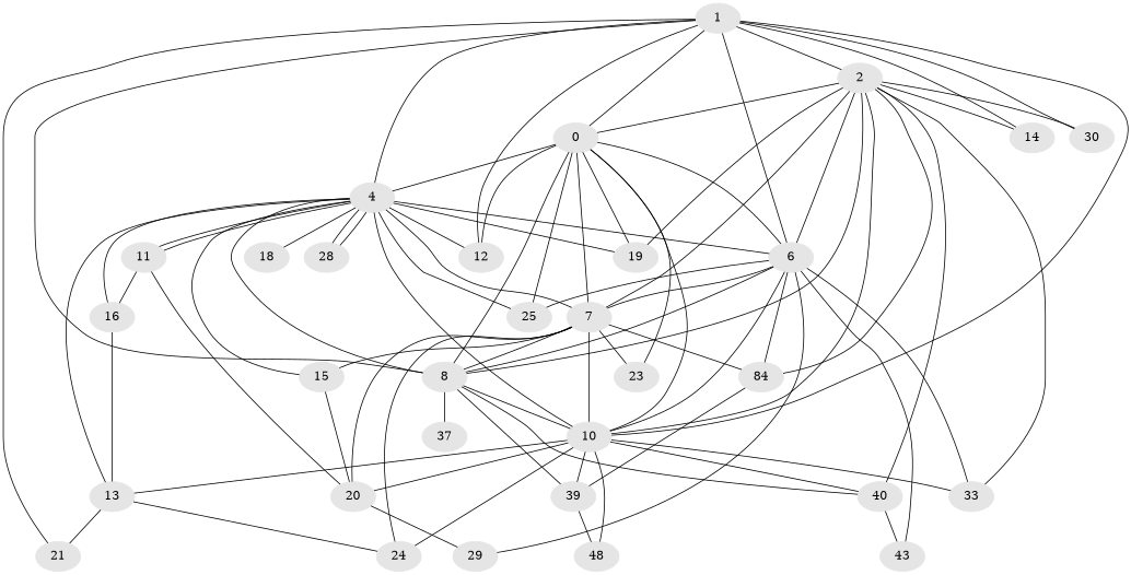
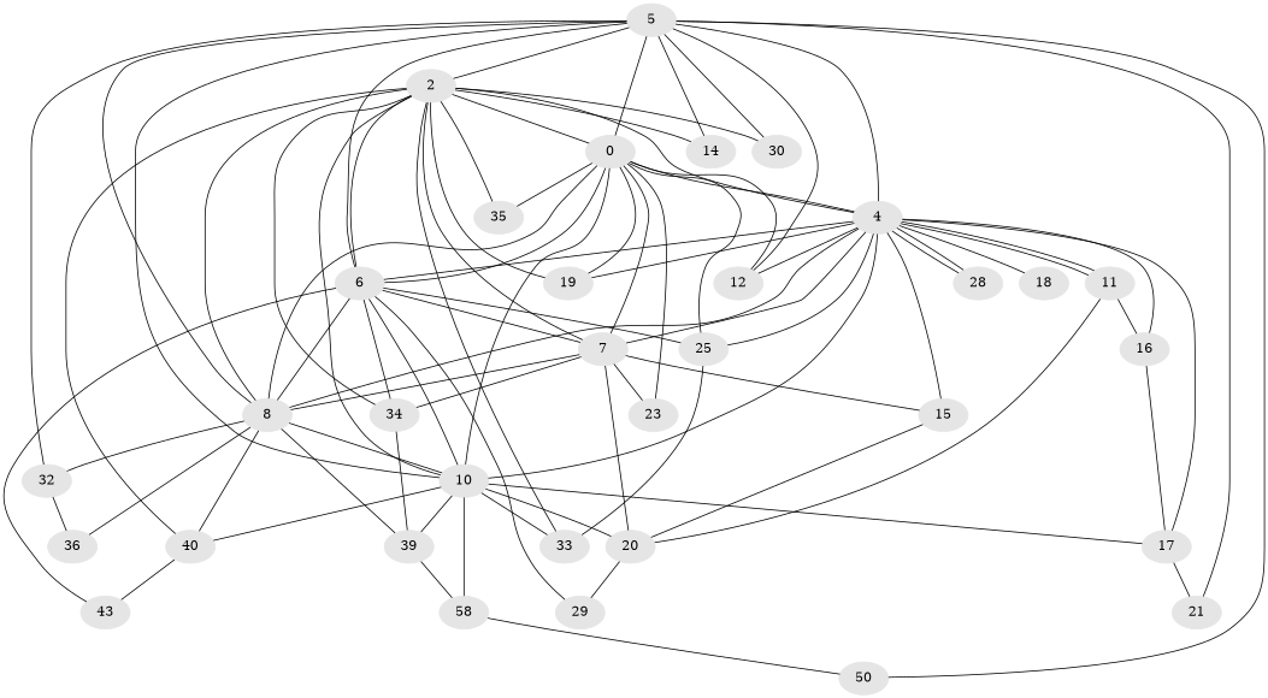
  graph {
    node [color=gray90 style=filled]
-   1 [super="+41"]
+   1 [super="+41" label=5]
    2 [super="+38"]
    n3 [label=0 super="+47"]
    4 [super="+5"]
    6
    8 [super="+26"]
    10 [super="+13"]
    12
    14
    21
    30
+   32
+   50
    7 [super="+9"]
    19
    33 [super="+37"]
-   34 [super="+51" label=84]
+   34 [super="+51"]
+   35
    40 [super="+46"]
    23
    25 [super="+44"]
    11
    15 [super="+27"]
    16
-   17 [super="+31" label=13]
+   17 [super="+31"]
    18
    28
    29
    43
    20 [super="+22"]
-   24 [super="+45"]
-   36 [label=37]
+   36
    39 [super="+42"]
-   48
+   48 [label=58]
    1 -- 2 [weight=2]
    1 -- n3
    1 -- 4 [weight=2]
    1 -- 6
    1 -- 8
    1 -- 10
    1 -- 12
    1 -- 14
    1 -- 21
    1 -- 30
+   1 -- 32
+   1 -- 50
    2 -- n3
+   2 -- 4 [weight=2]
    2 -- 6
    2 -- 8 [weight=2]
    2 -- 10
    2 -- 14
    2 -- 30
    2 -- 7 [weight=2]
    2 -- 19
    2 -- 33
    2 -- 34
+   2 -- 35
    2 -- 40
    n3 -- 4 [weight=2]
    n3 -- 6
    n3 -- 8
    n3 -- 10
    n3 -- 12
    n3 -- 7 [weight=2]
    n3 -- 19
+   n3 -- 35
    n3 -- 23
    n3 -- 25
    4 -- 6 [weight=2]
    4 -- 8 [weight=2]
    4 -- 10 [weight=3]
    4 -- 12
    4 -- 7 [weight=4]
    4 -- 19
    4 -- 25
    4 -- 11
    4 -- 11
    4 -- 15
    4 -- 16
    4 -- 17
    4 -- 18 [weight=2]
    4 -- 28
    4 -- 28
    6 -- 8
    6 -- 10
    6 -- 7 [weight=2]
-   6 -- 33
+   25 -- 33
    6 -- 34
    6 -- 25
    6 -- 29
    6 -- 43
    8 -- 10
+   8 -- 32
    8 -- 40
    8 -- 36
    8 -- 39
    10 -- 33
    10 -- 40
    10 -- 17
    10 -- 20
-   10 -- 24
    10 -- 39
    10 -- 48
+   32 -- 36
    7 -- 8 [weight=2]
-   7 -- 10 [weight=2]
    7 -- 34
    7 -- 23
    7 -- 15
    7 -- 20
-   7 -- 24
    34 -- 39
    40 -- 43
    11 -- 16
    11 -- 20
    15 -- 20
    16 -- 17
    17 -- 21
-   17 -- 24
    20 -- 29
    39 -- 48
+   48 -- 50
  }
